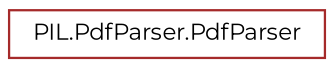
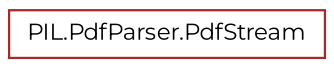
  digraph {
    rankdir=LR
    fontname=Montserrat
-   n1 [color=brown fillcolor=white fontname=Montserrat fontsize=10 height=0.2 label="PIL.PdfParser.PdfParser" shape=record style=filled width=0.4]
+   n1 [color=brown fillcolor=white fontname=Montserrat fontsize=10 height=0.2 label="PIL.PdfParser.PdfStream" shape=record style=filled width=0.4]
  }
